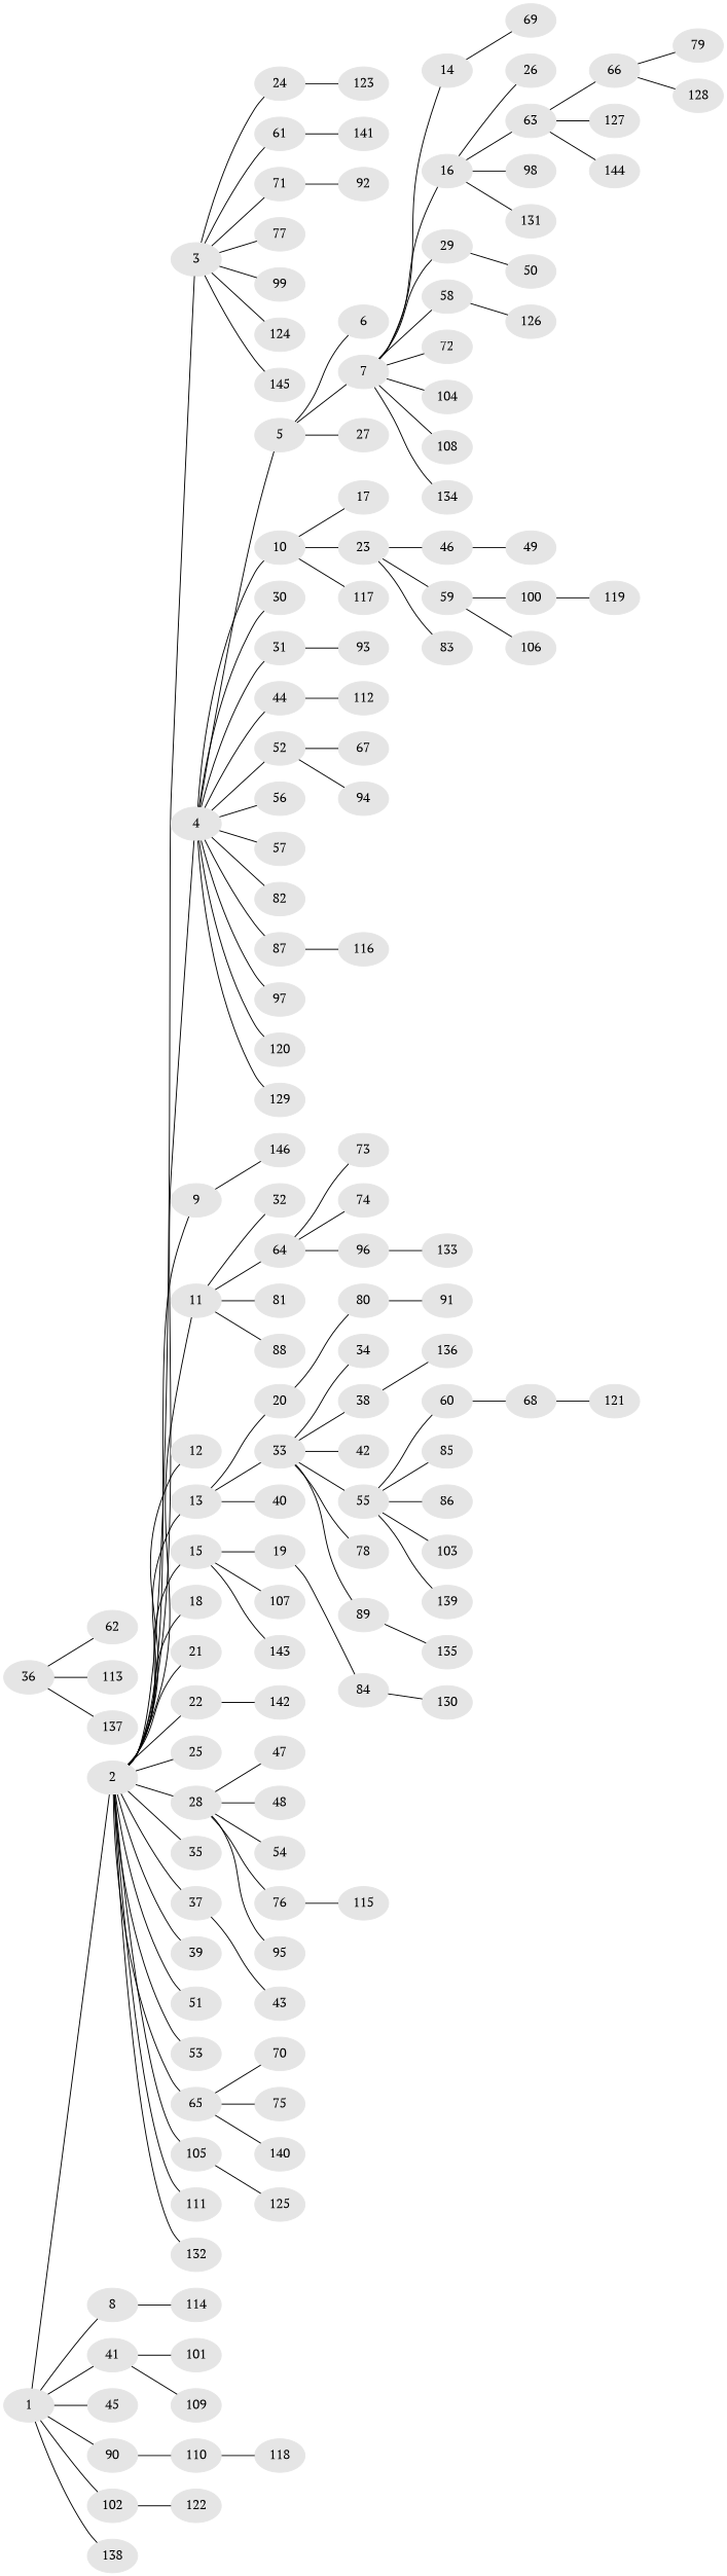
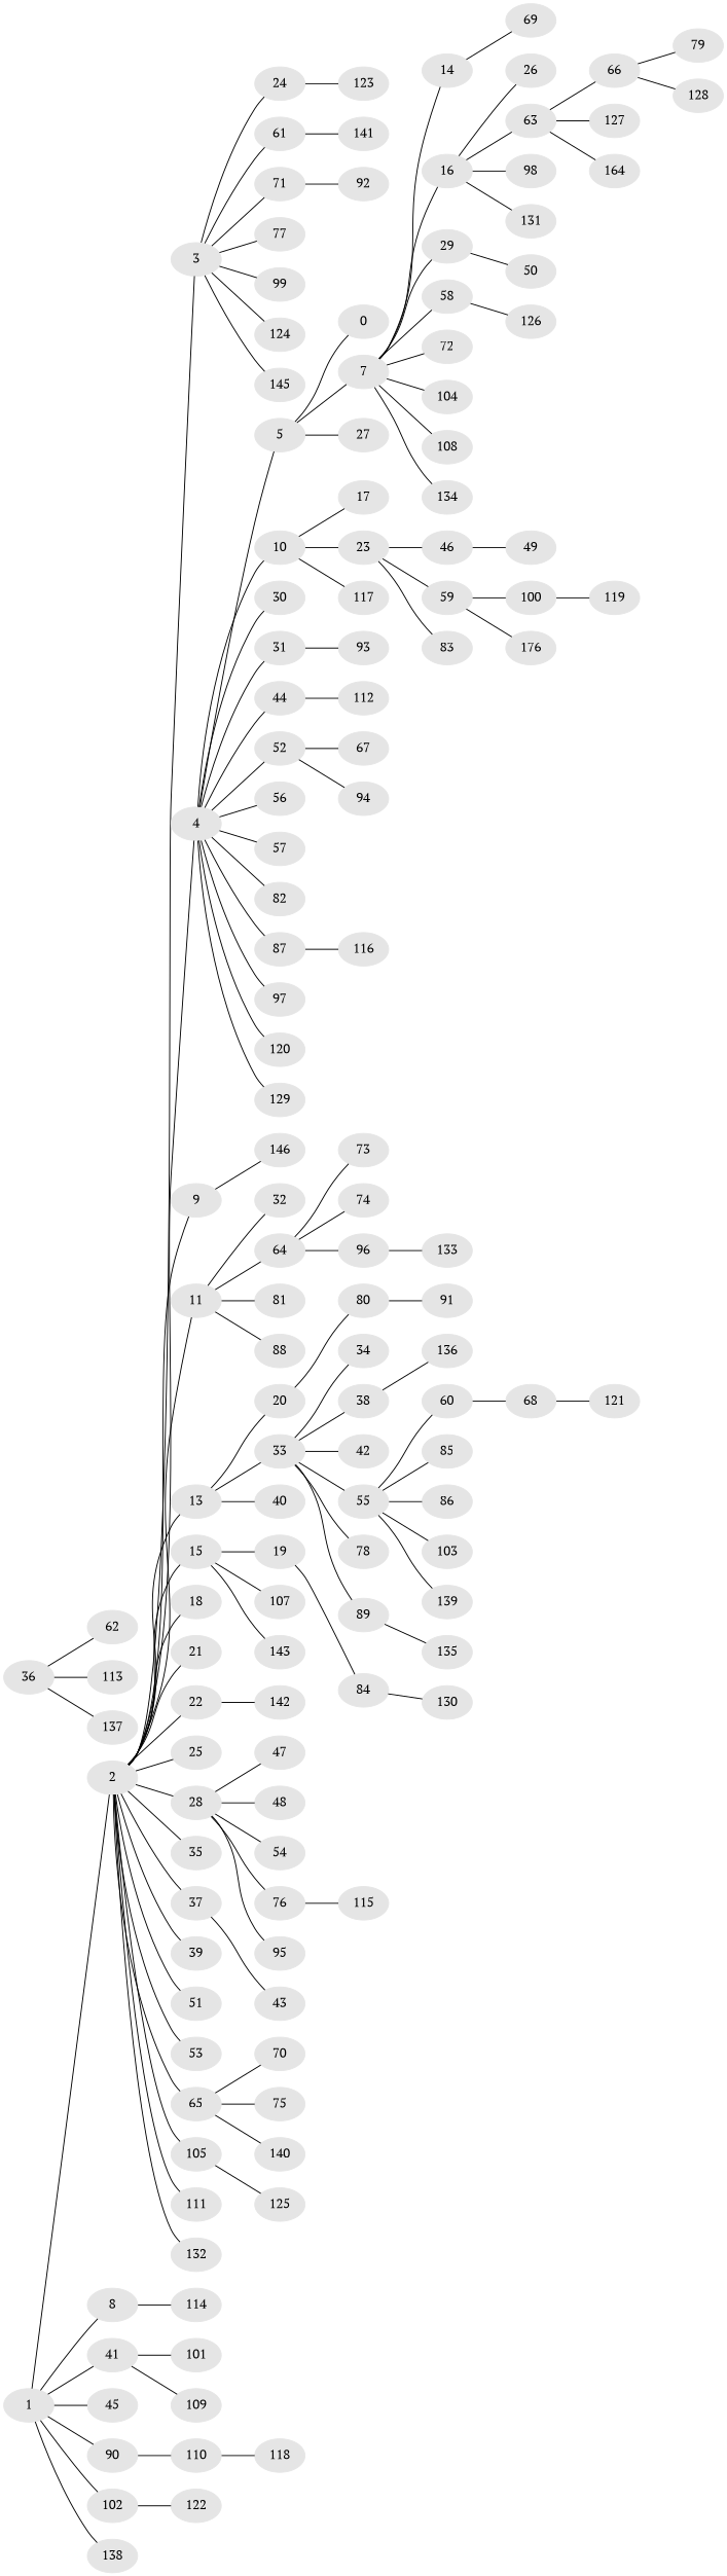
  graph {
    fontname="PT Serif"
    rankdir=LR
    node [color=gray90 fontname="PT Serif" style=filled]
    edge [fontname="PT Serif"]
    1
    2
    8
    41
    45
    90
    102
    138
    3
    4
    9
    11
-   12
    13
    15
    18
    21
    22
    25
    28
    35
    37
    39
    51
    53
    65
    105
    111
    132
    114
    101
    109
    110
    122
    24
    61
    71
    77
    99
    124
    145
    5
    10
    30
    31
    44
    52
    56
    57
    82
    87
    97
    120
    129
    146
    32
    64
    81
    88
    20
    33
    40
    19
    107
    143
    142
    47
    48
    54
    76
    95
    43
    70
    75
    140
    125
    123
    36
    62
    113
    137
    141
    92
-   6
+   6 [label=0]
    7
    27
    17
    23
    117
    93
    112
    67
    94
    116
    14
    16
    29
    58
    72
    104
    108
    134
    69
    26
    63
    98
    131
    50
    126
    46
    59
    83
    73
    74
    96
    80
    34
    38
    42
    55
    78
    89
    84
    66
    127
-   144
+   144 [label=164]
    130
    91
    49
    100
-   106
+   106 [label=176]
    115
    136
    60
    85
    86
    103
    139
    135
    68
    119
    121
    79
    128
    133
    118
    1 -- 2
    1 -- 8
    1 -- 41
    1 -- 45
    1 -- 90
    1 -- 102
    1 -- 138
    2 -- 3
    2 -- 4
    2 -- 9
    2 -- 11
-   2 -- 12
    2 -- 13
    2 -- 15
    2 -- 18
    2 -- 21
    2 -- 22
    2 -- 25
    2 -- 28
    2 -- 35
    2 -- 37
    2 -- 39
    2 -- 51
    2 -- 53
    2 -- 65
    2 -- 105
    2 -- 111
    2 -- 132
    8 -- 114
    41 -- 101
    41 -- 109
    90 -- 110
    102 -- 122
    3 -- 24
    3 -- 61
    3 -- 71
    3 -- 77
    3 -- 99
    3 -- 124
    3 -- 145
    4 -- 5
    4 -- 10
    4 -- 30
    4 -- 31
    4 -- 44
    4 -- 52
    4 -- 56
    4 -- 57
    4 -- 82
    4 -- 87
    4 -- 97
    4 -- 120
    4 -- 129
    9 -- 146
    11 -- 32
    11 -- 64
    11 -- 81
    11 -- 88
    13 -- 20
    13 -- 33
    13 -- 40
    15 -- 19
    15 -- 107
    15 -- 143
    22 -- 142
    28 -- 47
    28 -- 48
    28 -- 54
    28 -- 76
    28 -- 95
    37 -- 43
    65 -- 70
    65 -- 75
    65 -- 140
    105 -- 125
    110 -- 118
    24 -- 123
    61 -- 141
    71 -- 92
    5 -- 6
    5 -- 7
    5 -- 27
    10 -- 17
    10 -- 23
    10 -- 117
    31 -- 93
    44 -- 112
    52 -- 67
    52 -- 94
    87 -- 116
    64 -- 73
    64 -- 74
    64 -- 96
    20 -- 80
    33 -- 34
    33 -- 38
    33 -- 42
    33 -- 55
    33 -- 78
    33 -- 89
    19 -- 84
    76 -- 115
    36 -- 62
    36 -- 113
    36 -- 137
    7 -- 14
    7 -- 16
    7 -- 29
    7 -- 58
    7 -- 72
    7 -- 104
    7 -- 108
    7 -- 134
    23 -- 46
    23 -- 59
    23 -- 83
    14 -- 69
    16 -- 26
    16 -- 63
    16 -- 98
    16 -- 131
    29 -- 50
    58 -- 126
    63 -- 66
    63 -- 127
    63 -- 144
    46 -- 49
    59 -- 100
    59 -- 106
    96 -- 133
    80 -- 91
    38 -- 136
    55 -- 60
    55 -- 85
    55 -- 86
    55 -- 103
    55 -- 139
    89 -- 135
    84 -- 130
    66 -- 79
    66 -- 128
    100 -- 119
    60 -- 68
    68 -- 121
  }
